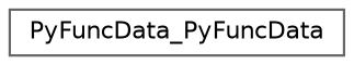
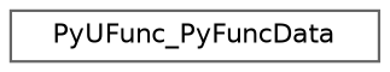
  digraph {
    rankdir=LR
-   n1 [color=grey40 fillcolor=white fontname=Helvetica fontsize=10 height=0.2 label=PyFuncData_PyFuncData shape=box style=filled width=0.4]
+   n1 [color=grey40 fillcolor=white fontname=Helvetica fontsize=10 height=0.2 label=PyUFunc_PyFuncData shape=box style=filled width=0.4]
  }
